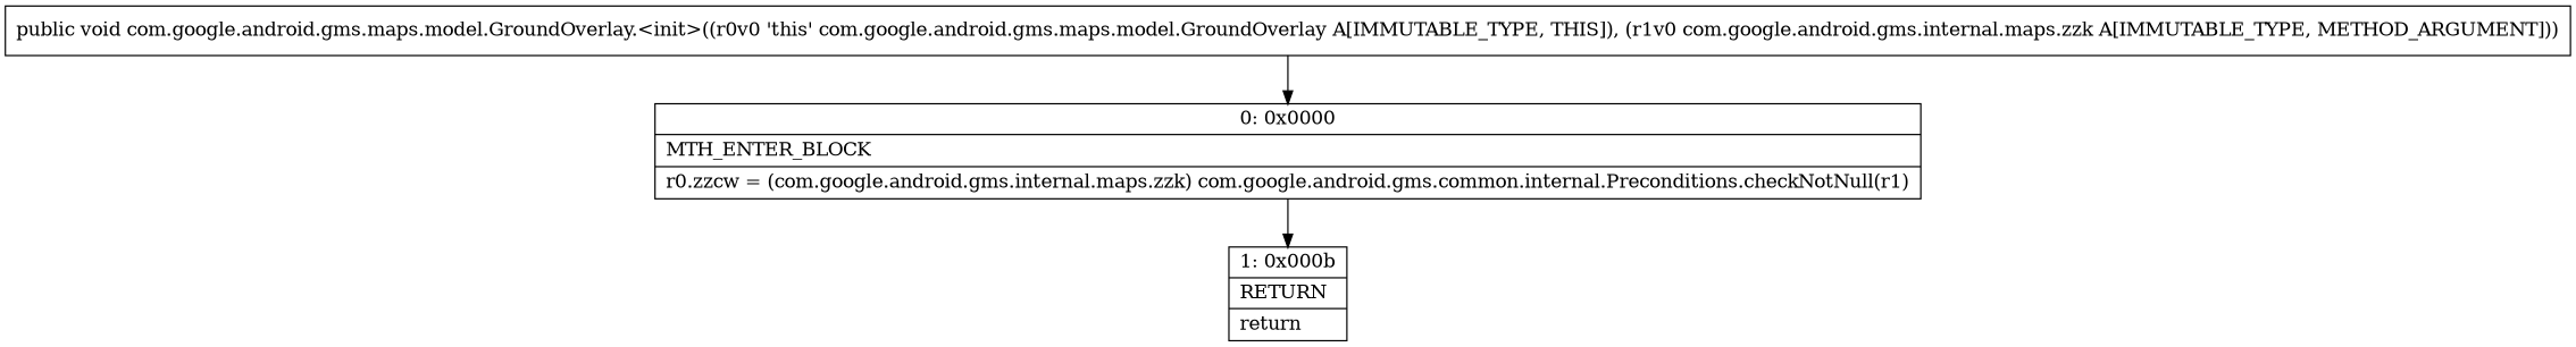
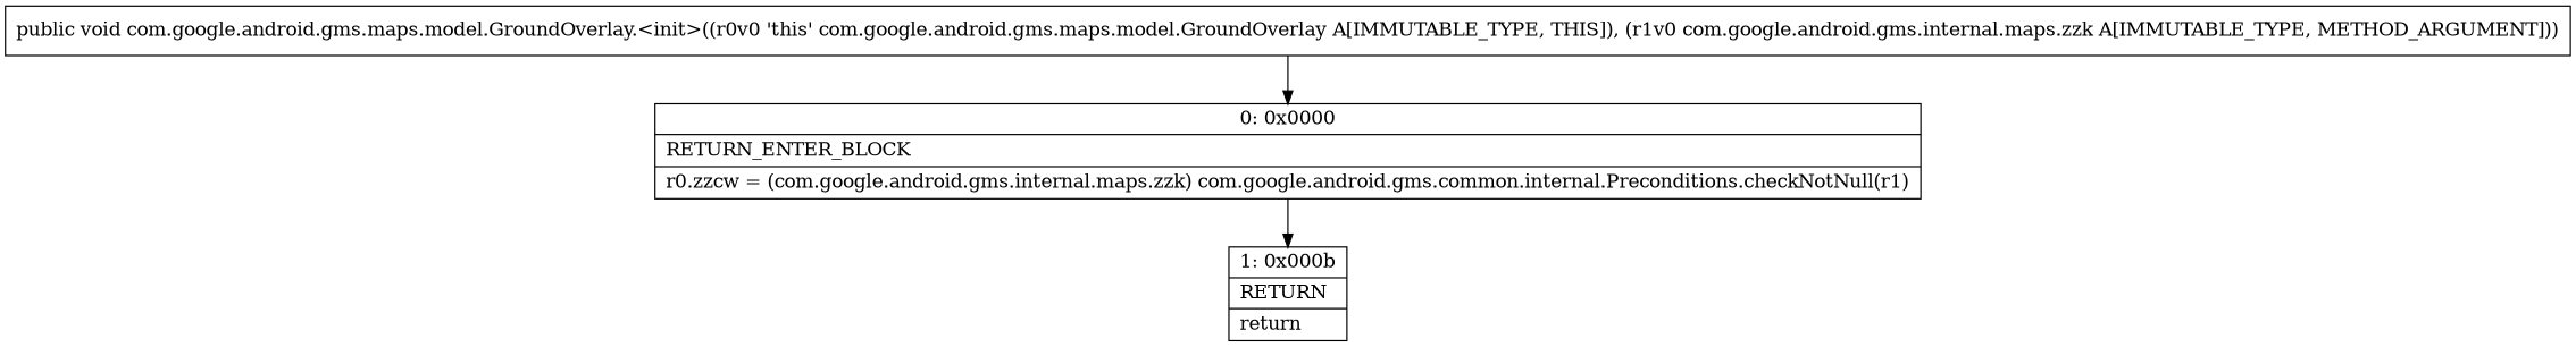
  digraph {
    node [shape=record]
-   n1 [label="{0\:\ 0x0000|MTH_ENTER_BLOCK\l|r0.zzcw = (com.google.android.gms.internal.maps.zzk) com.google.android.gms.common.internal.Preconditions.checkNotNull(r1)\l}"]
+   n1 [label="{0\:\ 0x0000|RETURN_ENTER_BLOCK\l|r0.zzcw = (com.google.android.gms.internal.maps.zzk) com.google.android.gms.common.internal.Preconditions.checkNotNull(r1)\l}"]
    n2 [label="{1\:\ 0x000b|RETURN\l|return\l}"]
    n3 [label="{public void com.google.android.gms.maps.model.GroundOverlay.\<init\>((r0v0 'this' com.google.android.gms.maps.model.GroundOverlay A[IMMUTABLE_TYPE, THIS]), (r1v0 com.google.android.gms.internal.maps.zzk A[IMMUTABLE_TYPE, METHOD_ARGUMENT])) }"]
    n1 -> n2
    n3 -> n1
  }
